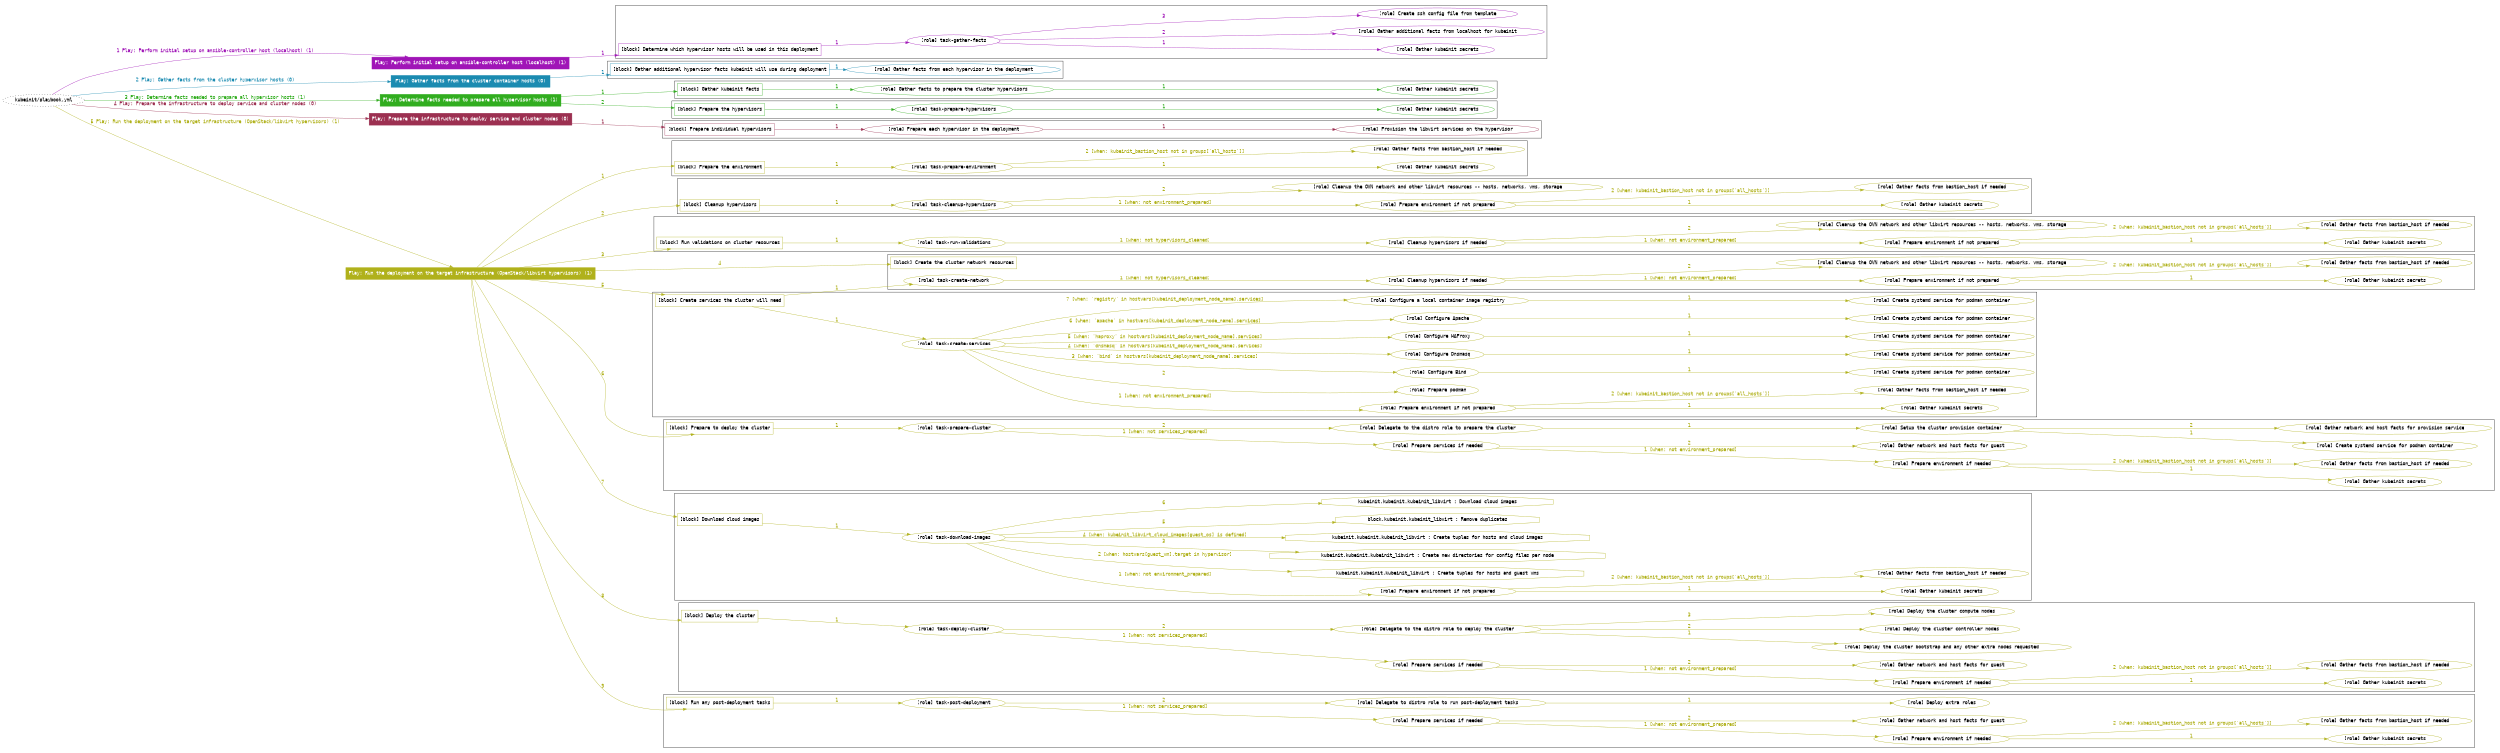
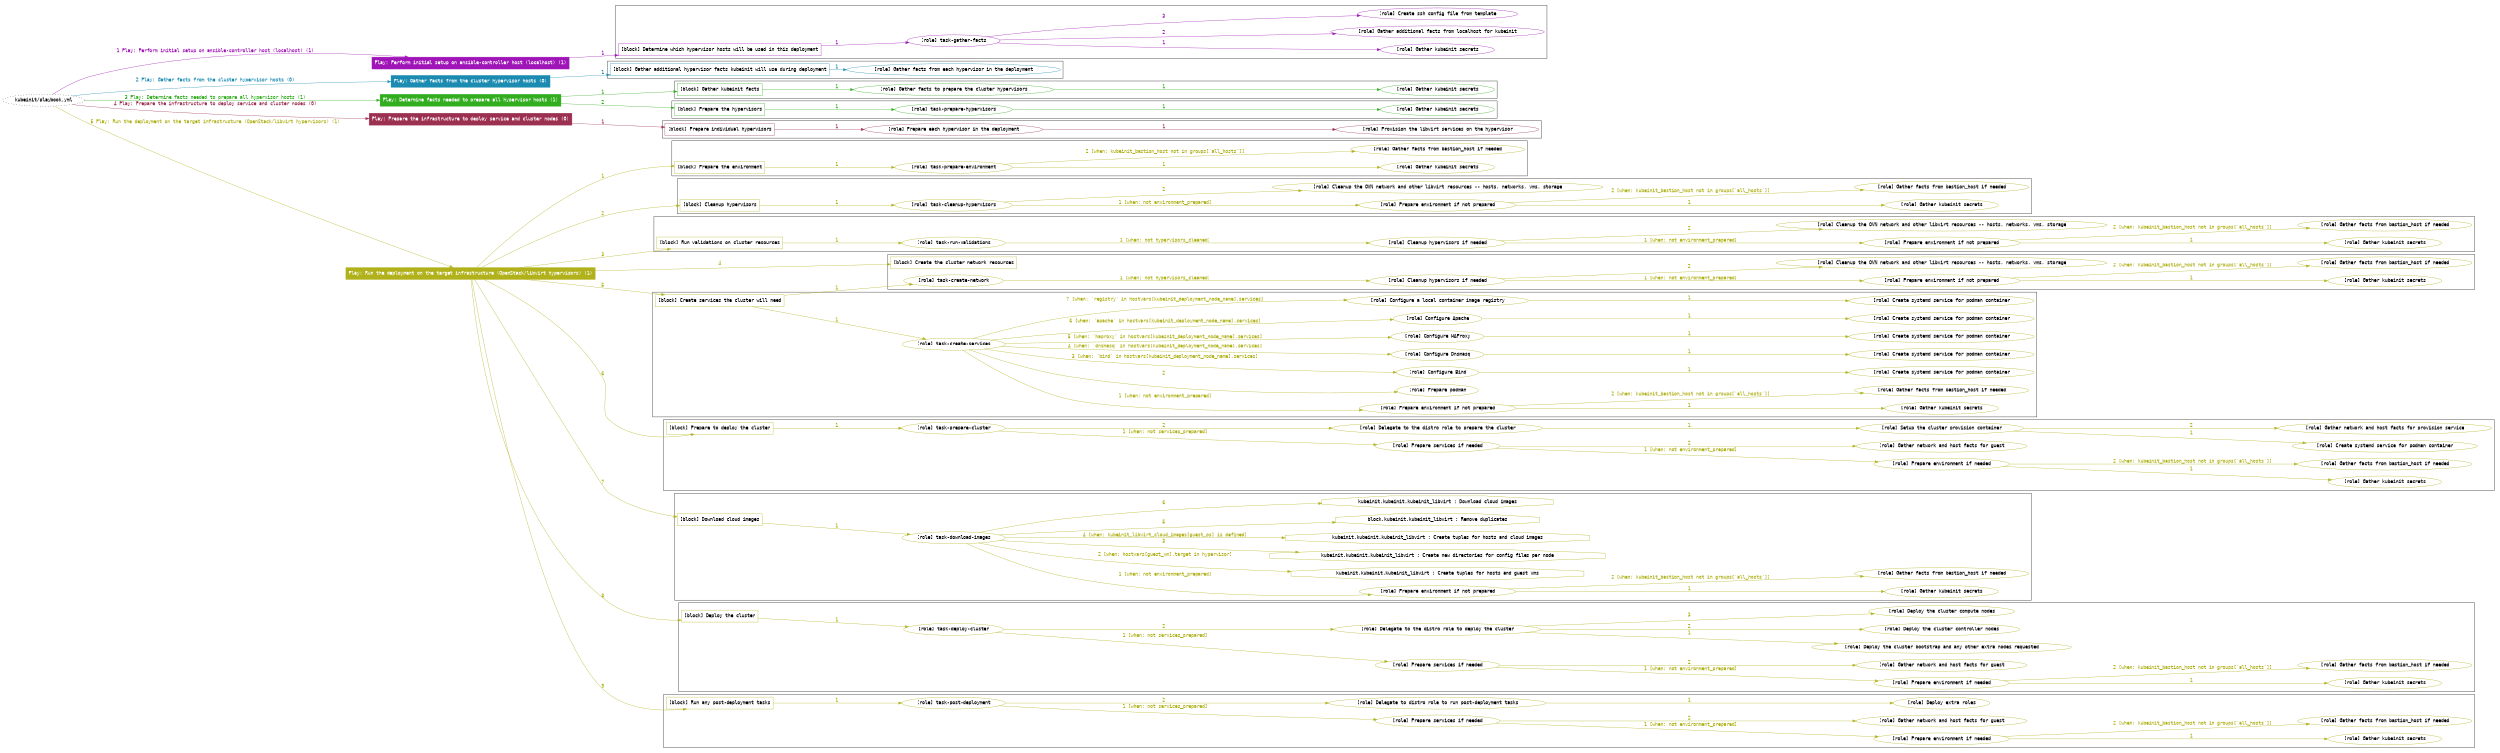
  digraph {
    concentrate=true
    fontname="DejaVu Sans Mono"
    ordering=in
    rankdir=LR
    node [color="#b0b11b" fontname="DejaVu Sans Mono"]
    edge [color="#b0b11b" fontcolor="#b0b11b" fontname="DejaVu Sans Mono"]
    n1 [color="#a015b7" label="[role] Gather kubeinit secrets"]
    n2 [color="#a015b7" label="[role] Gather additional facts from localhost for kubeinit"]
    n3 [color="#a015b7" label="[role] Create ssh config file from template"]
    n4 [color="#a015b7" label="[role] task-gather-facts"]
    n5 [color="#a015b7" label="[block] Determine which hypervisor hosts will be used in this deployment" shape=box]
    n6 [color="#a015b7" fontcolor="#ffffff" label="Play: Perform initial setup on ansible-controller host (localhost) (1)" shape=box style=filled]
    n7 [color="#1b8bb1" label="[role] Gather facts from each hypervisor in the deployment"]
    n8 [color="#1b8bb1" label="[block] Gather additional hypervisor facts kubeinit will use during deployment" shape=box]
-   n9 [color="#1b8bb1" fontcolor="#ffffff" label="Play: Gather facts from the cluster container hosts (0)" shape=box style=filled]
+   n9 [color="#1b8bb1" fontcolor="#ffffff" label="Play: Gather facts from the cluster hypervisor hosts (0)" shape=box style=filled]
    n10 [color="#31ad1f" label="[role] Gather kubeinit secrets"]
    n11 [color="#31ad1f" label="[role] Gather facts to prepare the cluster hypervisors"]
    n12 [color="#31ad1f" label="[block] Gather kubeinit facts" shape=box]
    n13 [color="#31ad1f" label="[role] Gather kubeinit secrets"]
    n14 [color="#31ad1f" label="[role] task-prepare-hypervisors"]
    n15 [color="#31ad1f" label="[block] Prepare the hypervisors" shape=box]
    n16 [color="#31ad1f" fontcolor="#ffffff" label="Play: Determine facts needed to prepare all hypervisor hosts (1)" shape=box style=filled]
    n17 [color="#9c3051" label="[role] Provision the libvirt services on the hypervisor"]
    n18 [color="#9c3051" label="[role] Prepare each hypervisor in the deployment"]
    n19 [color="#9c3051" label="[block] Prepare individual hypervisors" shape=box]
    n20 [color="#9c3051" fontcolor="#ffffff" label="Play: Prepare the infrastructure to deploy service and cluster nodes (0)" shape=box style=filled]
    n21 [label="[role] Gather kubeinit secrets"]
    n22 [label="[role] Gather facts from bastion_host if needed"]
    n23 [label="[role] task-prepare-environment"]
    n24 [label="[block] Prepare the environment" shape=box]
    n25 [label="[role] Gather kubeinit secrets"]
    n26 [label="[role] Gather facts from bastion_host if needed"]
    n27 [label="[role] Prepare environment if not prepared"]
    n28 [label="[role] Cleanup the OVN network and other libvirt resources -- hosts, networks, vms, storage"]
    n29 [label="[role] task-cleanup-hypervisors"]
    n30 [label="[block] Cleanup hypervisors" shape=box]
    n31 [label="[role] Gather kubeinit secrets"]
    n32 [label="[role] Gather facts from bastion_host if needed"]
    n33 [label="[role] Prepare environment if not prepared"]
    n34 [label="[role] Cleanup the OVN network and other libvirt resources -- hosts, networks, vms, storage"]
    n35 [label="[role] Cleanup hypervisors if needed"]
    n36 [label="[role] task-run-validations"]
    n37 [label="[block] Run validations on cluster resources" shape=box]
    n38 [label="[role] Gather kubeinit secrets"]
    n39 [label="[role] Gather facts from bastion_host if needed"]
    n40 [label="[role] Prepare environment if not prepared"]
    n41 [label="[role] Cleanup the OVN network and other libvirt resources -- hosts, networks, vms, storage"]
    n42 [label="[role] Cleanup hypervisors if needed"]
    n43 [label="[role] task-create-network"]
    n44 [label="[block] Create the cluster network resources" shape=box]
    n45 [label="[role] Gather kubeinit secrets"]
    n46 [label="[role] Gather facts from bastion_host if needed"]
    n47 [label="[role] Prepare environment if not prepared"]
    n48 [label="[role] Prepare podman"]
    n49 [label="[role] Create systemd service for podman container"]
    n50 [label="[role] Configure Bind"]
    n51 [label="[role] Create systemd service for podman container"]
    n52 [label="[role] Configure Dnsmasq"]
    n53 [label="[role] Create systemd service for podman container"]
    n54 [label="[role] Configure HAProxy"]
    n55 [label="[role] Create systemd service for podman container"]
    n56 [label="[role] Configure Apache"]
    n57 [label="[role] Create systemd service for podman container"]
    n58 [label="[role] Configure a local container image registry"]
    n59 [label="[role] task-create-services"]
    n60 [label="[block] Create services the cluster will need" shape=box]
    n61 [label="[role] Gather kubeinit secrets"]
    n62 [label="[role] Gather facts from bastion_host if needed"]
    n63 [label="[role] Prepare environment if needed"]
    n64 [label="[role] Gather network and host facts for guest"]
    n65 [label="[role] Prepare services if needed"]
    n66 [label="[role] Create systemd service for podman container"]
    n67 [label="[role] Gather network and host facts for provision service"]
    n68 [label="[role] Setup the cluster provision container"]
    n69 [label="[role] Delegate to the distro role to prepare the cluster"]
    n70 [label="[role] task-prepare-cluster"]
    n71 [label="[block] Prepare to deploy the cluster" shape=box]
    n72 [label="[role] Gather kubeinit secrets"]
    n73 [label="[role] Gather facts from bastion_host if needed"]
    n74 [label="[role] Prepare environment if not prepared"]
    n75 [label="[role] task-download-images"]
    n76 [label="kubeinit.kubeinit.kubeinit_libvirt : Create tuples for hosts and guest vms" shape=octagon]
    n77 [label="kubeinit.kubeinit.kubeinit_libvirt : Create new directories for config files per node" shape=octagon]
    n78 [label="kubeinit.kubeinit.kubeinit_libvirt : Create tuples for hosts and cloud images" shape=octagon]
    n79 [label="block.kubeinit.kubeinit_libvirt : Remove duplicates" shape=octagon]
    n80 [label="kubeinit.kubeinit.kubeinit_libvirt : Download cloud images" shape=octagon]
    n81 [label="[block] Download cloud images" shape=box]
    n82 [label="[role] Gather kubeinit secrets"]
    n83 [label="[role] Gather facts from bastion_host if needed"]
    n84 [label="[role] Prepare environment if needed"]
    n85 [label="[role] Gather network and host facts for guest"]
    n86 [label="[role] Prepare services if needed"]
    n87 [label="[role] Deploy the cluster bootstrap and any other extra nodes requested"]
    n88 [label="[role] Deploy the cluster controller nodes"]
    n89 [label="[role] Deploy the cluster compute nodes"]
    n90 [label="[role] Delegate to the distro role to deploy the cluster"]
    n91 [label="[role] task-deploy-cluster"]
    n92 [label="[block] Deploy the cluster" shape=box]
    n93 [label="[role] Gather kubeinit secrets"]
    n94 [label="[role] Gather facts from bastion_host if needed"]
    n95 [label="[role] Prepare environment if needed"]
    n96 [label="[role] Gather network and host facts for guest"]
    n97 [label="[role] Prepare services if needed"]
    n98 [label="[role] Deploy extra roles"]
    n99 [label="[role] Delegate to distro role to run post-deployment tasks"]
    n100 [label="[role] task-post-deployment"]
    n101 [label="[block] Run any post-deployment tasks" shape=box]
    n102 [fontcolor="#ffffff" label="Play: Run the deployment on the target infrastructure (OpenStack/libvirt hypervisors) (1)" shape=box style=filled]
    "kubeinit/playbook.yml" [style=dotted color=""]
    subgraph sub_1 {
      n6
      subgraph cluster_2 {
        n5
        subgraph sub_3 {
          n4
          subgraph sub_4 {
            n1
          }
          subgraph sub_5 {
            n2
          }
          subgraph sub_6 {
            n3
          }
        }
      }
    }
    subgraph sub_7 {
      n9
      subgraph cluster_8 {
        n8
        subgraph sub_9 {
          n7
        }
      }
    }
    subgraph sub_10 {
      n16
      subgraph cluster_11 {
        n12
        subgraph sub_12 {
          n11
          subgraph sub_13 {
            n10
          }
        }
      }
      subgraph cluster_14 {
        n15
        subgraph sub_15 {
          n14
          subgraph sub_16 {
            n13
          }
        }
      }
    }
    subgraph sub_17 {
      n20
      subgraph cluster_18 {
        n19
        subgraph sub_19 {
          n18
          subgraph sub_20 {
            n17
          }
        }
      }
    }
    subgraph sub_21 {
      n102
      subgraph cluster_22 {
        n24
        subgraph sub_23 {
          n23
          subgraph sub_24 {
            n21
          }
          subgraph sub_25 {
            n22
          }
        }
      }
      subgraph cluster_26 {
        n30
        subgraph sub_27 {
          n29
          subgraph sub_28 {
            n27
            subgraph sub_29 {
              n25
            }
            subgraph sub_30 {
              n26
            }
          }
          subgraph sub_31 {
            n28
          }
        }
      }
      subgraph cluster_32 {
        n37
        subgraph sub_33 {
          n36
          subgraph sub_34 {
            n35
            subgraph sub_35 {
              n33
              subgraph sub_36 {
                n31
              }
              subgraph sub_37 {
                n32
              }
            }
            subgraph sub_38 {
              n34
            }
          }
        }
      }
      subgraph cluster_39 {
        n44
        subgraph sub_40 {
          n43
          subgraph sub_41 {
            n42
            subgraph sub_42 {
              n40
              subgraph sub_43 {
                n38
              }
              subgraph sub_44 {
                n39
              }
            }
            subgraph sub_45 {
              n41
            }
          }
        }
      }
      subgraph cluster_46 {
        n60
        subgraph sub_47 {
          n59
          subgraph sub_48 {
            n47
            subgraph sub_49 {
              n45
            }
            subgraph sub_50 {
              n46
            }
          }
          subgraph sub_51 {
            n48
          }
          subgraph sub_52 {
            n50
            subgraph sub_53 {
              n49
            }
          }
          subgraph sub_54 {
            n52
            subgraph sub_55 {
              n51
            }
          }
          subgraph sub_56 {
            n54
            subgraph sub_57 {
              n53
            }
          }
          subgraph sub_58 {
            n56
            subgraph sub_59 {
              n55
            }
          }
          subgraph sub_60 {
            n58
            subgraph sub_61 {
              n57
            }
          }
        }
      }
      subgraph cluster_62 {
        n71
        subgraph sub_63 {
          n70
          subgraph sub_64 {
            n65
            subgraph sub_65 {
              n63
              subgraph sub_66 {
                n61
              }
              subgraph sub_67 {
                n62
              }
            }
            subgraph sub_68 {
              n64
            }
          }
          subgraph sub_69 {
            n69
            subgraph sub_70 {
              n68
              subgraph sub_71 {
                n66
              }
              subgraph sub_72 {
                n67
              }
            }
          }
        }
      }
      subgraph cluster_73 {
        n81
        subgraph sub_74 {
          n75
          n76
          n77
          n78
          n79
          n80
          subgraph sub_75 {
            n74
            subgraph sub_76 {
              n72
            }
            subgraph sub_77 {
              n73
            }
          }
        }
      }
      subgraph cluster_78 {
        n92
        subgraph sub_79 {
          n91
          subgraph sub_80 {
            n86
            subgraph sub_81 {
              n84
              subgraph sub_82 {
                n82
              }
              subgraph sub_83 {
                n83
              }
            }
            subgraph sub_84 {
              n85
            }
          }
          subgraph sub_85 {
            n90
            subgraph sub_86 {
              n87
            }
            subgraph sub_87 {
              n88
            }
            subgraph sub_88 {
              n89
            }
          }
        }
      }
      subgraph cluster_89 {
        n101
        subgraph sub_90 {
          n100
          subgraph sub_91 {
            n97
            subgraph sub_92 {
              n95
              subgraph sub_93 {
                n93
              }
              subgraph sub_94 {
                n94
              }
            }
            subgraph sub_95 {
              n96
            }
          }
          subgraph sub_96 {
            n99
            subgraph sub_97 {
              n98
            }
          }
        }
      }
    }
    n4 -> n1 [color="#a015b7" fontcolor="#a015b7" label="1 "]
    n4 -> n2 [color="#a015b7" fontcolor="#a015b7" label="2 "]
    n4 -> n3 [color="#a015b7" fontcolor="#a015b7" label="3 "]
    n5 -> n4 [color="#a015b7" fontcolor="#a015b7" label="1 "]
    n6 -> n5 [color="#a015b7" fontcolor="#a015b7" label=1]
    n8 -> n7 [color="#1b8bb1" fontcolor="#1b8bb1" label="1 "]
    n9 -> n8 [color="#1b8bb1" fontcolor="#1b8bb1" label=1]
    n11 -> n10 [color="#31ad1f" fontcolor="#31ad1f" label="1 "]
    n12 -> n11 [color="#31ad1f" fontcolor="#31ad1f" label="1 "]
    n14 -> n13 [color="#31ad1f" fontcolor="#31ad1f" label="1 "]
    n15 -> n14 [color="#31ad1f" fontcolor="#31ad1f" label="1 "]
    n16 -> n12 [color="#31ad1f" fontcolor="#31ad1f" label=1]
    n16 -> n15 [color="#31ad1f" fontcolor="#31ad1f" label=2]
    n18 -> n17 [color="#9c3051" fontcolor="#9c3051" label="1 "]
    n19 -> n18 [color="#9c3051" fontcolor="#9c3051" label="1 "]
    n20 -> n19 [color="#9c3051" fontcolor="#9c3051" label=1]
    n23 -> n21 [label="1 "]
    n23 -> n22 [label="2 [when: kubeinit_bastion_host not in groups['all_hosts']]"]
    n24 -> n23 [label="1 "]
    n27 -> n25 [label="1 "]
    n27 -> n26 [label="2 [when: kubeinit_bastion_host not in groups['all_hosts']]"]
    n29 -> n27 [label="1 [when: not environment_prepared]"]
    n29 -> n28 [label="2 "]
    n30 -> n29 [label="1 "]
    n33 -> n31 [label="1 "]
    n33 -> n32 [label="2 [when: kubeinit_bastion_host not in groups['all_hosts']]"]
    n35 -> n33 [label="1 [when: not environment_prepared]"]
    n35 -> n34 [label="2 "]
    n36 -> n35 [label="1 [when: not hypervisors_cleaned]"]
    n37 -> n36 [label="1 "]
    n40 -> n38 [label="1 "]
    n40 -> n39 [label="2 [when: kubeinit_bastion_host not in groups['all_hosts']]"]
    n42 -> n40 [label="1 [when: not environment_prepared]"]
    n42 -> n41 [label="2 "]
    n43 -> n42 [label="1 [when: not hypervisors_cleaned]"]
    n47 -> n45 [label="1 "]
    n47 -> n46 [label="2 [when: kubeinit_bastion_host not in groups['all_hosts']]"]
    n50 -> n49 [label="1 "]
    n52 -> n51 [label="1 "]
    n54 -> n53 [label="1 "]
    n56 -> n55 [label="1 "]
    n58 -> n57 [label="1 "]
    n59 -> n47 [label="1 [when: not environment_prepared]"]
    n59 -> n48 [label="2 "]
    n59 -> n50 [label="3 [when: 'bind' in hostvars[kubeinit_deployment_node_name].services]"]
    n59 -> n52 [label="4 [when: 'dnsmasq' in hostvars[kubeinit_deployment_node_name].services]"]
    n59 -> n54 [label="5 [when: 'haproxy' in hostvars[kubeinit_deployment_node_name].services]"]
    n59 -> n56 [label="6 [when: 'apache' in hostvars[kubeinit_deployment_node_name].services]"]
    n59 -> n58 [label="7 [when: 'registry' in hostvars[kubeinit_deployment_node_name].services]"]
    n60 -> n43 [label="1 "]
    n60 -> n59 [label="1 "]
    n63 -> n61 [label="1 "]
    n63 -> n62 [label="2 [when: kubeinit_bastion_host not in groups['all_hosts']]"]
    n65 -> n63 [label="1 [when: not environment_prepared]"]
    n65 -> n64 [label="2 "]
    n68 -> n66 [label="1 "]
    n68 -> n67 [label="2 "]
    n69 -> n68 [label="1 "]
    n70 -> n65 [label="1 [when: not services_prepared]"]
    n70 -> n69 [label="2 "]
    n71 -> n70 [label="1 "]
    n74 -> n72 [label="1 "]
    n74 -> n73 [label="2 [when: kubeinit_bastion_host not in groups['all_hosts']]"]
    n75 -> n74 [label="1 [when: not environment_prepared]"]
    n75 -> n76 [label="2 [when: hostvars[guest_vm].target in hypervisor]"]
    n75 -> n77 [label="3 "]
    n75 -> n78 [label="4 [when: kubeinit_libvirt_cloud_images[guest_os] is defined]"]
    n75 -> n79 [label="5 "]
    n75 -> n80 [label="6 "]
    n81 -> n75 [label="1 "]
    n84 -> n82 [label="1 "]
    n84 -> n83 [label="2 [when: kubeinit_bastion_host not in groups['all_hosts']]"]
    n86 -> n84 [label="1 [when: not environment_prepared]"]
    n86 -> n85 [label="2 "]
    n90 -> n87 [label="1 "]
    n90 -> n88 [label="2 "]
    n90 -> n89 [label="3 "]
    n91 -> n86 [label="1 [when: not services_prepared]"]
    n91 -> n90 [label="2 "]
    n92 -> n91 [label="1 "]
    n95 -> n93 [label="1 "]
    n95 -> n94 [label="2 [when: kubeinit_bastion_host not in groups['all_hosts']]"]
    n97 -> n95 [label="1 [when: not environment_prepared]"]
    n97 -> n96 [label="2 "]
    n99 -> n98 [label="1 "]
    n100 -> n97 [label="1 [when: not services_prepared]"]
    n100 -> n99 [label="2 "]
    n101 -> n100 [label="1 "]
    n102 -> n24 [label=1]
    n102 -> n30 [label=2]
    n102 -> n37 [label=3]
    n102 -> n44 [label=4]
    n102 -> n60 [label=5]
    n102 -> n71 [label=6]
    n102 -> n81 [label=7]
    n102 -> n92 [label=8]
    n102 -> n101 [label=9]
    "kubeinit/playbook.yml" -> n6 [color="#a015b7" fontcolor="#a015b7" label="1 Play: Perform initial setup on ansible-controller host (localhost) (1)"]
    "kubeinit/playbook.yml" -> n9 [color="#1b8bb1" fontcolor="#1b8bb1" label="2 Play: Gather facts from the cluster hypervisor hosts (0)"]
    "kubeinit/playbook.yml" -> n16 [color="#31ad1f" fontcolor="#31ad1f" label="3 Play: Determine facts needed to prepare all hypervisor hosts (1)"]
    "kubeinit/playbook.yml" -> n20 [color="#9c3051" fontcolor="#9c3051" label="4 Play: Prepare the infrastructure to deploy service and cluster nodes (0)"]
    "kubeinit/playbook.yml" -> n102 [label="5 Play: Run the deployment on the target infrastructure (OpenStack/libvirt hypervisors) (1)"]
  }
